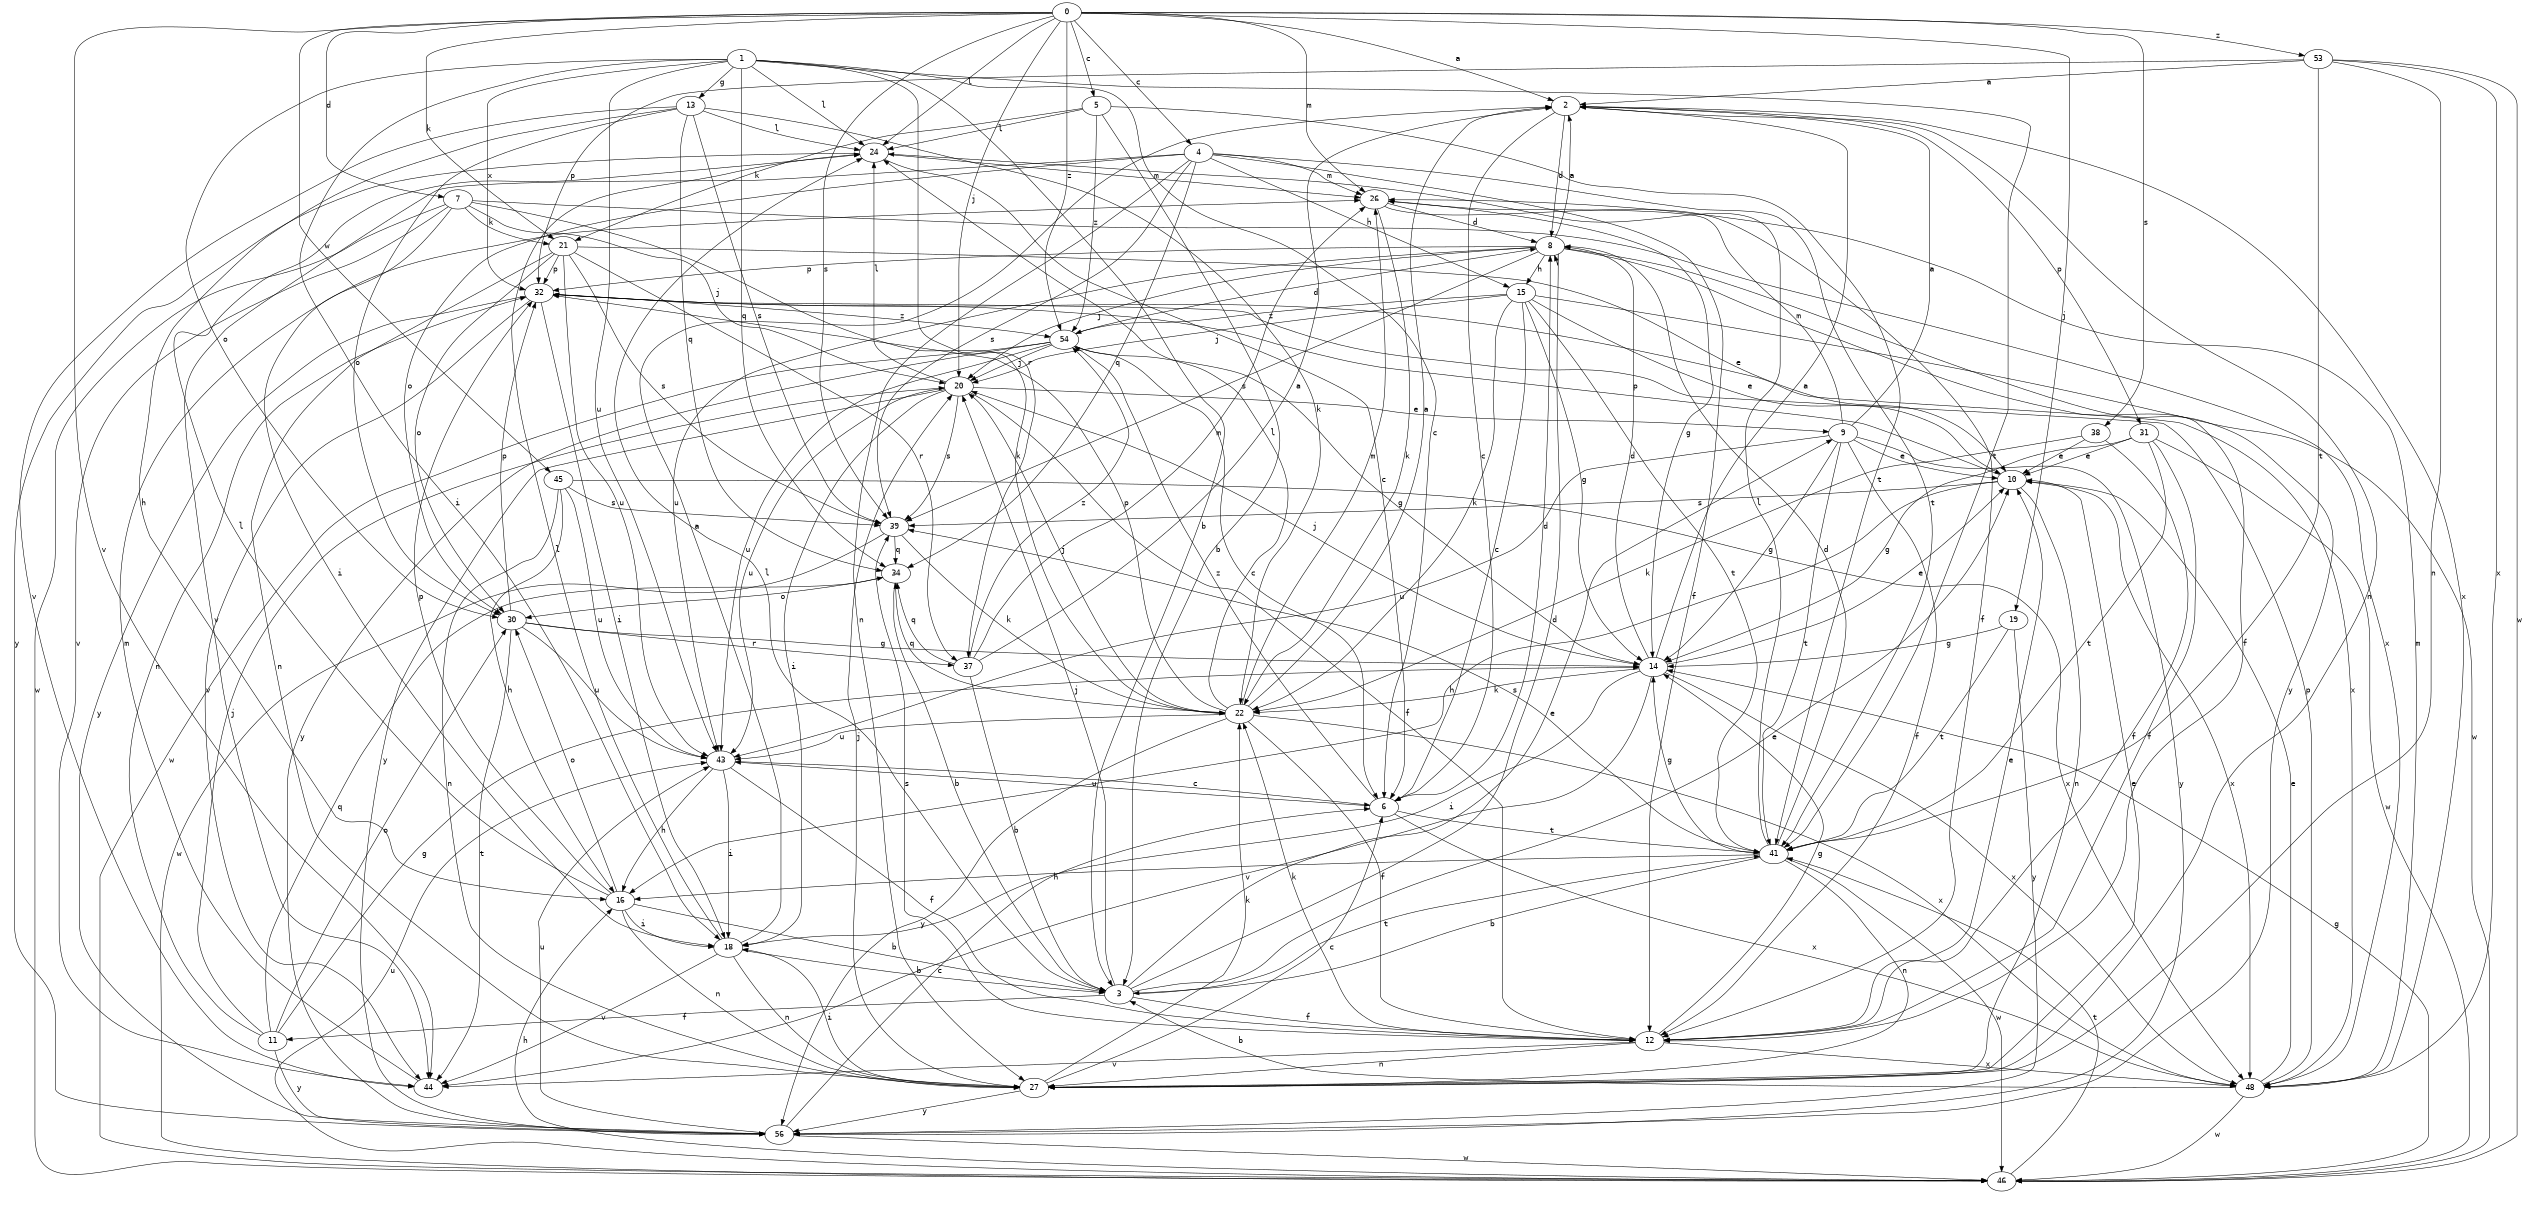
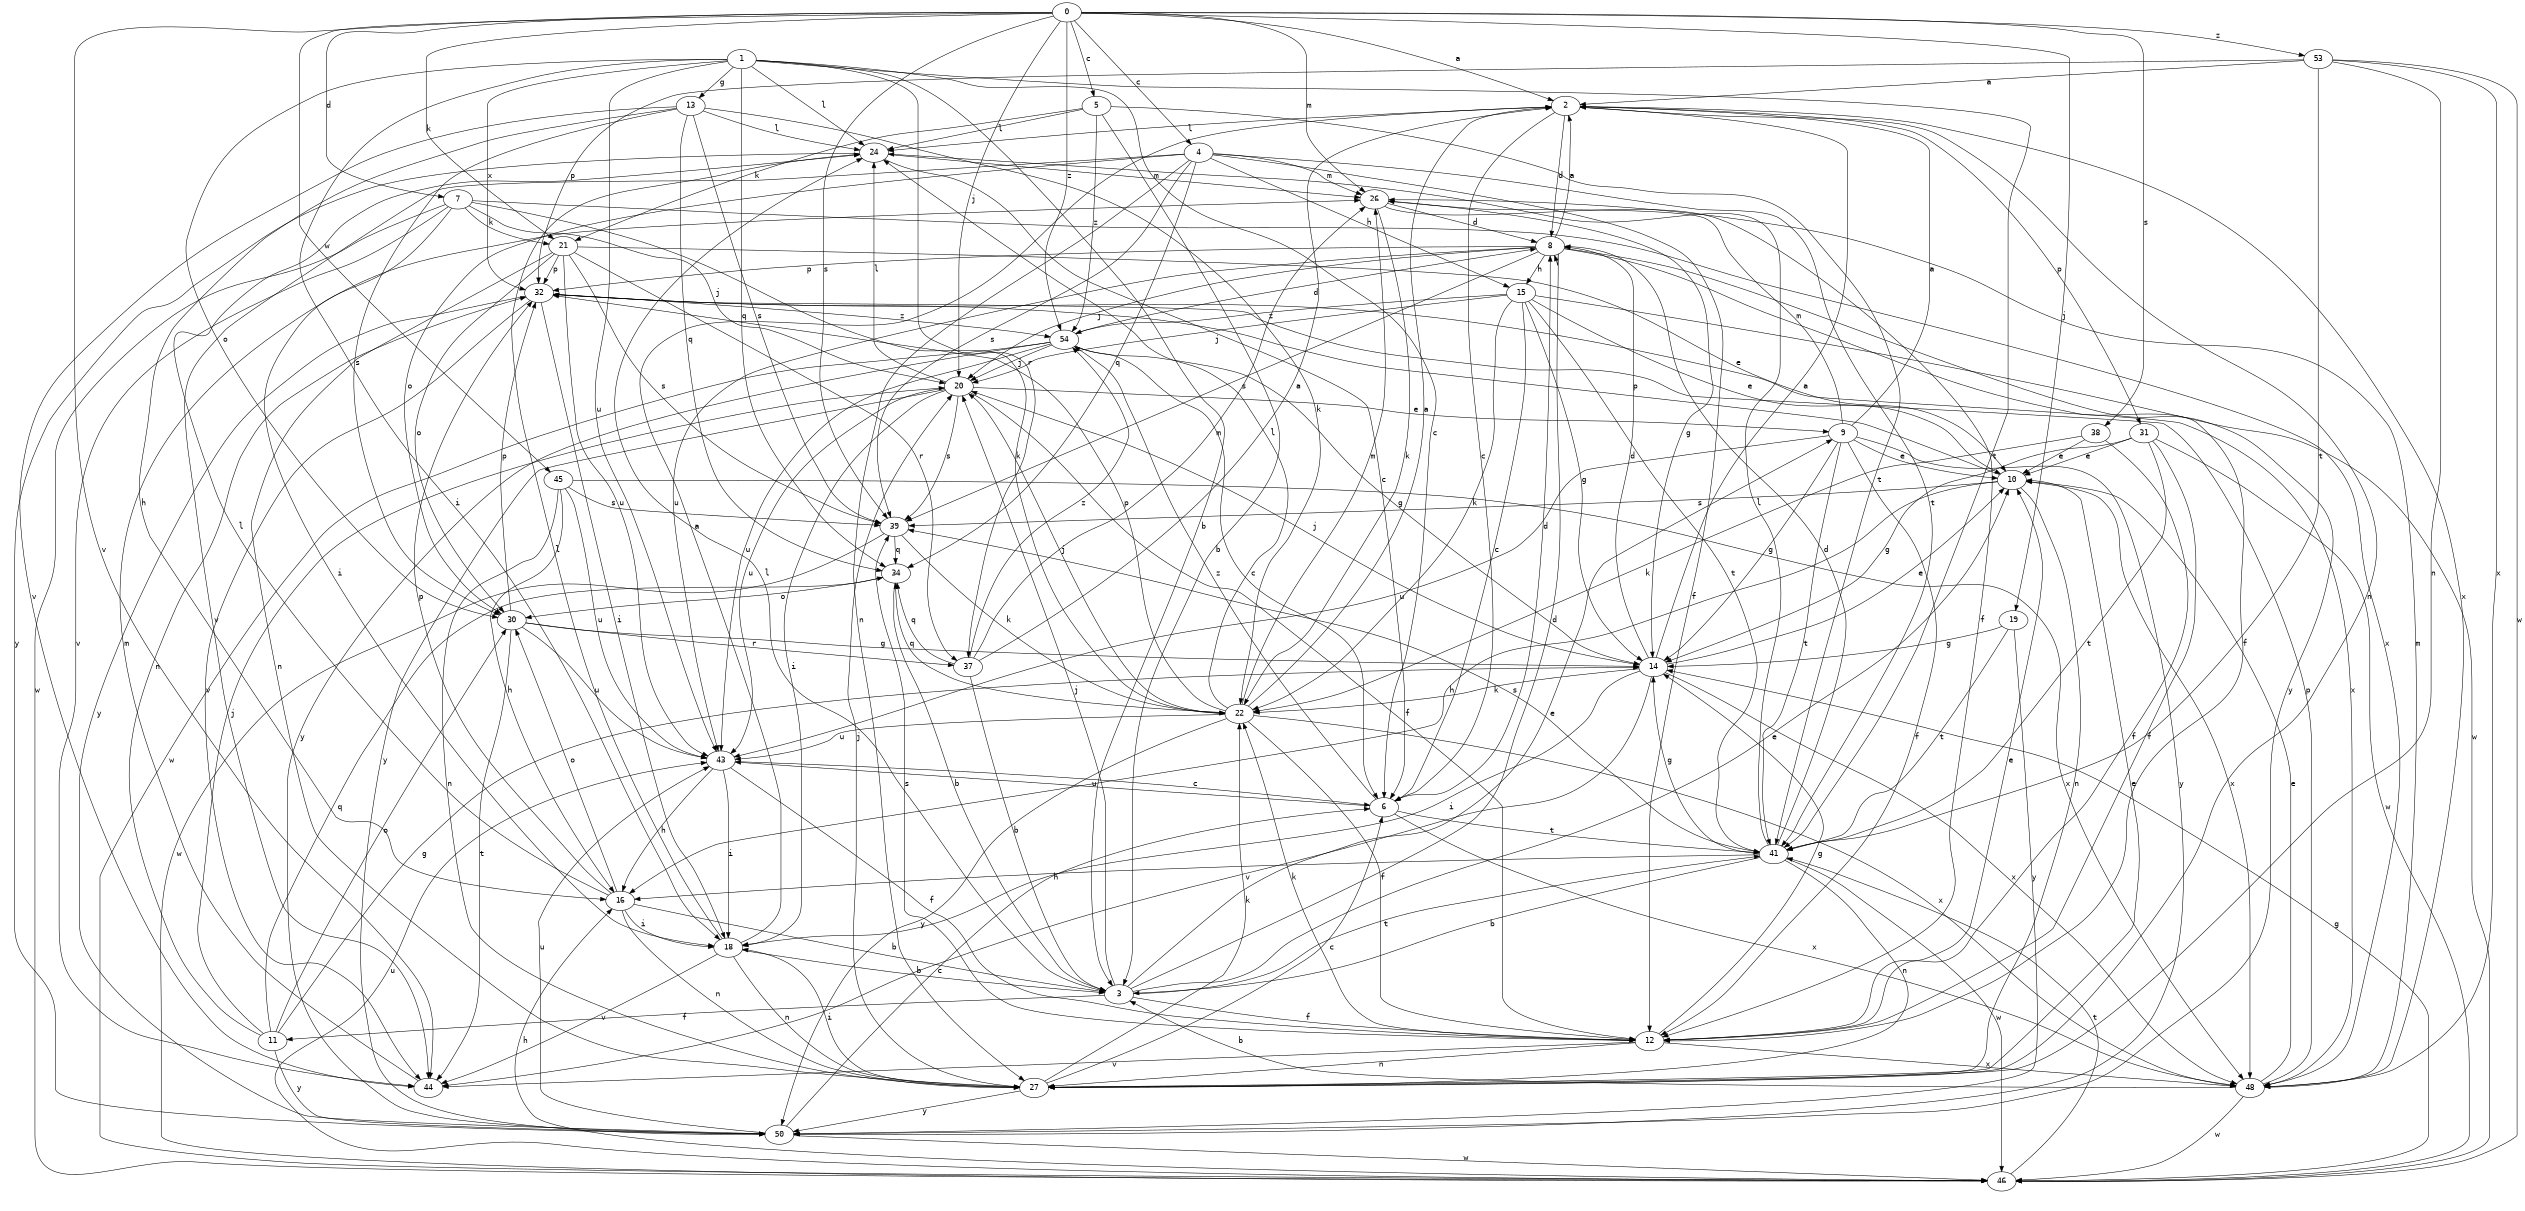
  strict digraph {
    fontname="DejaVu Sans Mono"
    node [fontname="DejaVu Sans Mono"]
    edge [fontname="DejaVu Sans Mono"]
    0
    2
    4
    5
    7
    19
    20
    21
    24
    26
    38
    39
    44
    45
    53
    54
    6
    48
    8
    27
    31
    30
    34
    41
    12
    15
    3
    18
    22
    46
-   50 [label=56]
+   50
    14
    43
    9
    37
    10
    32
    16
    1
    13
    11
    0 -> 2 [label=a]
    0 -> 4 [label=c]
    0 -> 5 [label=c]
    0 -> 7 [label=d]
    0 -> 19 [label=j]
    0 -> 20 [label=j]
    0 -> 21 [label=k]
-   0 -> 24 [label=l]
+   2 -> 24 [label=l]
    0 -> 26 [label=m]
    0 -> 38 [label=s]
    0 -> 39 [label=s]
    0 -> 44 [label=v]
    0 -> 45 [label=w]
    0 -> 53 [label=z]
    0 -> 54 [label=z]
    2 -> 6 [label=c]
    2 -> 48 [label=x]
    2 -> 8 [label=d]
    2 -> 27 [label=n]
    2 -> 31 [label=p]
    4 -> 26 [label=m]
    4 -> 39 [label=s]
    4 -> 44 [label=v]
    4 -> 27 [label=n]
    4 -> 30 [label=o]
    4 -> 34 [label=q]
    4 -> 41 [label=t]
    4 -> 12 [label=f]
    4 -> 15 [label=h]
    5 -> 21 [label=k]
    5 -> 24 [label=l]
    5 -> 54 [label=z]
    5 -> 41 [label=t]
    5 -> 3 [label=b]
    7 -> 20 [label=j]
    7 -> 21 [label=k]
    7 -> 44 [label=v]
    7 -> 48 [label=x]
    7 -> 18 [label=i]
    7 -> 22 [label=k]
    7 -> 46 [label=w]
    19 -> 41 [label=t]
    19 -> 50 [label=y]
    19 -> 14 [label=g]
    20 -> 24 [label=l]
    20 -> 39 [label=s]
    20 -> 12 [label=f]
    20 -> 18 [label=i]
    20 -> 50 [label=y]
    20 -> 43 [label=u]
    20 -> 9 [label=e]
    21 -> 39 [label=s]
    21 -> 27 [label=n]
    21 -> 30 [label=o]
    21 -> 43 [label=u]
    21 -> 37 [label=r]
    21 -> 10 [label=e]
    21 -> 32 [label=p]
    24 -> 26 [label=m]
    24 -> 6 [label=c]
    24 -> 50 [label=y]
    26 -> 8 [label=d]
    26 -> 12 [label=f]
    26 -> 22 [label=k]
    26 -> 14 [label=g]
    38 -> 12 [label=f]
    38 -> 22 [label=k]
    38 -> 10 [label=e]
    39 -> 34 [label=q]
    39 -> 22 [label=k]
    39 -> 46 [label=w]
    44 -> 26 [label=m]
    45 -> 39 [label=s]
    45 -> 48 [label=x]
    45 -> 27 [label=n]
    45 -> 43 [label=u]
    45 -> 16 [label=h]
    53 -> 2 [label=a]
    53 -> 48 [label=x]
    53 -> 27 [label=n]
    53 -> 41 [label=t]
    53 -> 46 [label=w]
    53 -> 32 [label=p]
    54 -> 20 [label=j]
    54 -> 6 [label=c]
    54 -> 8 [label=d]
    54 -> 46 [label=w]
    54 -> 50 [label=y]
    54 -> 14 [label=g]
    54 -> 43 [label=u]
    6 -> 54 [label=z]
    6 -> 48 [label=x]
    6 -> 8 [label=d]
    6 -> 41 [label=t]
    6 -> 43 [label=u]
    48 -> 26 [label=m]
    48 -> 3 [label=b]
    48 -> 46 [label=w]
    48 -> 10 [label=e]
    48 -> 32 [label=p]
    8 -> 2 [label=a]
    8 -> 20 [label=j]
    8 -> 39 [label=s]
    8 -> 12 [label=f]
    8 -> 15 [label=h]
    8 -> 50 [label=y]
    8 -> 43 [label=u]
    8 -> 32 [label=p]
    27 -> 20 [label=j]
    27 -> 6 [label=c]
    27 -> 18 [label=i]
    27 -> 22 [label=k]
    27 -> 50 [label=y]
    27 -> 10 [label=e]
    31 -> 41 [label=t]
    31 -> 12 [label=f]
    31 -> 46 [label=w]
    31 -> 14 [label=g]
    31 -> 10 [label=e]
    30 -> 44 [label=t]
    30 -> 14 [label=g]
    30 -> 43 [label=u]
    30 -> 37 [label=r]
    30 -> 32 [label=p]
    34 -> 30 [label=o]
    34 -> 3 [label=b]
    41 -> 24 [label=l]
    41 -> 39 [label=s]
    41 -> 8 [label=d]
    41 -> 27 [label=n]
    41 -> 3 [label=b]
    41 -> 46 [label=w]
    41 -> 14 [label=g]
    41 -> 16 [label=h]
    12 -> 39 [label=s]
    12 -> 44 [label=v]
    12 -> 48 [label=x]
    12 -> 27 [label=n]
    12 -> 22 [label=k]
    12 -> 14 [label=g]
    12 -> 10 [label=e]
    15 -> 20 [label=j]
    15 -> 54 [label=z]
    15 -> 6 [label=c]
    15 -> 41 [label=t]
    15 -> 22 [label=k]
    15 -> 46 [label=w]
    15 -> 14 [label=g]
    15 -> 10 [label=e]
    3 -> 20 [label=j]
    3 -> 24 [label=l]
    3 -> 8 [label=d]
    3 -> 41 [label=t]
    3 -> 12 [label=f]
    3 -> 9 [label=e]
    3 -> 10 [label=e]
    3 -> 11 [label=f]
    18 -> 2 [label=a]
    18 -> 24 [label=l]
    18 -> 44 [label=v]
    18 -> 27 [label=n]
    18 -> 3 [label=b]
    22 -> 2 [label=a]
    22 -> 20 [label=j]
    22 -> 24 [label=l]
    22 -> 26 [label=m]
    22 -> 48 [label=x]
    22 -> 34 [label=q]
    22 -> 12 [label=f]
    22 -> 50 [label=y]
    22 -> 43 [label=u]
    22 -> 32 [label=p]
    46 -> 41 [label=t]
    46 -> 14 [label=g]
    46 -> 43 [label=u]
    46 -> 16 [label=h]
    50 -> 6 [label=c]
    50 -> 46 [label=w]
    50 -> 43 [label=u]
    14 -> 2 [label=a]
    14 -> 20 [label=j]
    14 -> 44 [label=v]
    14 -> 48 [label=x]
    14 -> 8 [label=d]
    14 -> 18 [label=i]
    14 -> 22 [label=k]
    14 -> 10 [label=e]
    43 -> 6 [label=c]
    43 -> 12 [label=f]
    43 -> 18 [label=i]
    43 -> 16 [label=h]
    9 -> 2 [label=a]
    9 -> 26 [label=m]
    9 -> 41 [label=t]
    9 -> 12 [label=f]
    9 -> 50 [label=y]
    9 -> 14 [label=g]
    9 -> 43 [label=u]
    9 -> 10 [label=e]
    37 -> 2 [label=a]
    37 -> 26 [label=m]
    37 -> 54 [label=z]
    37 -> 34 [label=q]
    37 -> 3 [label=b]
    10 -> 39 [label=s]
    10 -> 48 [label=x]
    10 -> 27 [label=n]
    10 -> 32 [label=p]
    10 -> 16 [label=h]
    32 -> 44 [label=v]
    32 -> 54 [label=z]
    32 -> 48 [label=x]
    32 -> 18 [label=i]
    32 -> 50 [label=y]
    16 -> 24 [label=l]
    16 -> 27 [label=n]
    16 -> 30 [label=o]
    16 -> 3 [label=b]
    16 -> 18 [label=i]
    16 -> 32 [label=p]
    1 -> 24 [label=l]
    1 -> 6 [label=c]
    1 -> 30 [label=o]
    1 -> 34 [label=q]
    1 -> 41 [label=t]
    1 -> 3 [label=b]
    1 -> 18 [label=i]
    1 -> 43 [label=u]
    1 -> 37 [label=r]
    1 -> 32 [label=x]
    1 -> 13 [label=g]
    13 -> 24 [label=l]
    13 -> 39 [label=s]
    13 -> 44 [label=v]
-   13 -> 30 [label=o]
+   13 -> 30 [label=s]
    13 -> 34 [label=q]
    13 -> 22 [label=k]
    13 -> 16 [label=h]
    11 -> 20 [label=j]
    11 -> 30 [label=o]
    11 -> 34 [label=q]
    11 -> 50 [label=y]
    11 -> 14 [label=g]
    11 -> 32 [label=n]
  }
